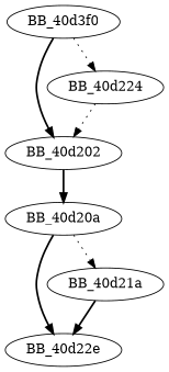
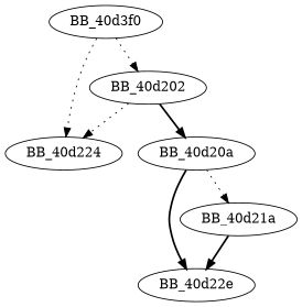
  digraph {
    edge [style=bold]
    n1 [label=BB_40d3f0]
    BB_40d202
    BB_40d224
    BB_40d20a
    BB_40d22e
    BB_40d21a
-   n1 -> BB_40d202
+   n1 -> BB_40d202 [style=dotted]
    n1 -> BB_40d224 [style=dotted]
-   BB_40d224 -> BB_40d202 [style=dotted]
+   BB_40d202 -> BB_40d224 [style=dotted]
    BB_40d202 -> BB_40d20a
    BB_40d20a -> BB_40d22e
    BB_40d20a -> BB_40d21a [style=dotted]
    BB_40d21a -> BB_40d22e
  }
